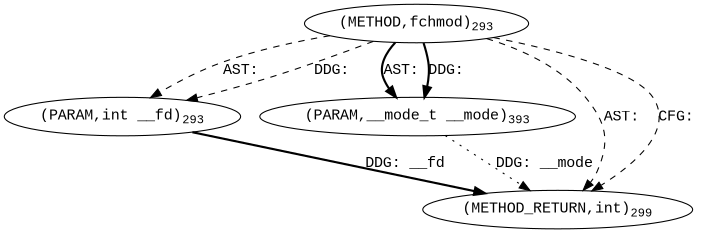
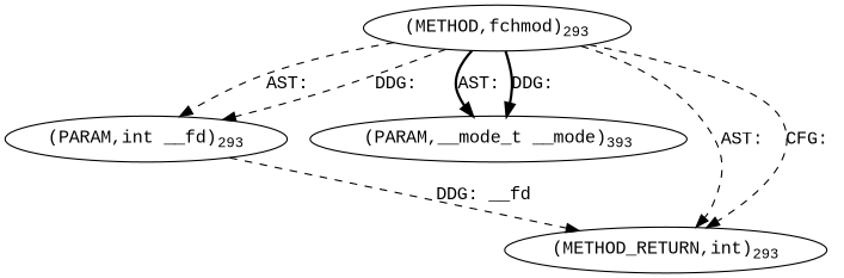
  digraph {
    fontname="Liberation Mono"
    node [fontname="Liberation Mono"]
    edge [fontname="Liberation Mono" style=dashed]
    n1 [label=<(METHOD,fchmod)<SUB>293</SUB>>]
    n2 [label=<(PARAM,int __fd)<SUB>293</SUB>>]
    n3 [label=<(PARAM,__mode_t __mode)<SUB>393</SUB>>]
-   n4 [label=<(METHOD_RETURN,int)<SUB>299</SUB>>]
+   n4 [label=<(METHOD_RETURN,int)<SUB>293</SUB>>]
    n1 -> n2 [label="AST: "]
    n1 -> n2 [label="DDG: "]
    n1 -> n3 [label="AST: " style=bold]
    n1 -> n3 [label="DDG: " style=bold]
    n1 -> n4 [label="AST: "]
    n1 -> n4 [label="CFG: "]
-   n2 -> n4 [label="DDG: __fd" style=bold]
-   n3 -> n4 [label="DDG: __mode" style=dotted]
+   n2 -> n4 [label="DDG: __fd"]
  }
